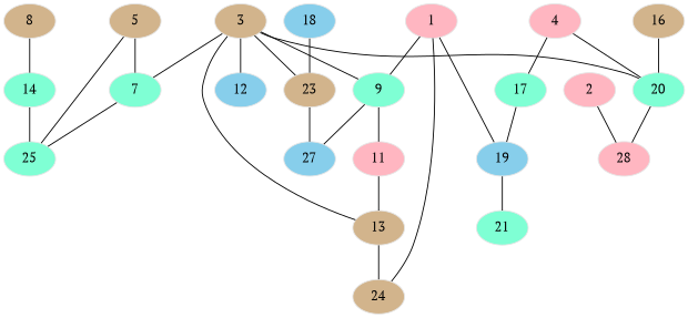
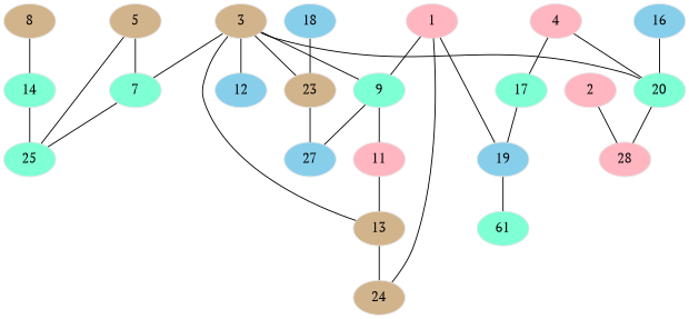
  graph {
    fontname="PT Serif"
    node [color=gray90 fillcolor=aquamarine fontname="PT Serif" style=filled]
    edge [fontname="PT Serif" weight=1.0]
    1 [fillcolor=lightpink]
    9
    19 [fillcolor=skyblue]
    24 [fillcolor=tan]
    11 [fillcolor=lightpink]
    27 [fillcolor=skyblue]
-   21
+   21 [label=61]
    2 [fillcolor=lightpink]
    28 [fillcolor=lightpink]
    3 [fillcolor=tan]
    7
    12 [fillcolor=skyblue]
    13 [fillcolor=tan]
    20
    23 [fillcolor=tan]
    25
    4 [fillcolor=lightpink]
    17
    5 [fillcolor=tan]
    8 [fillcolor=tan]
    14
-   16 [fillcolor=tan]
+   16 [fillcolor=skyblue]
    18 [fillcolor=skyblue]
    1 -- 9
    1 -- 19
    1 -- 24
    9 -- 11
    9 -- 27
    19 -- 21
    11 -- 13
    2 -- 28
    3 -- 9
    3 -- 7
    3 -- 12
    3 -- 13
    3 -- 20
    3 -- 23
    7 -- 25
    13 -- 24 [weight=2.0]
    20 -- 28
    23 -- 27 [weight=2.0]
    4 -- 20
    4 -- 17
    17 -- 19
    5 -- 7 [weight=3.0]
    5 -- 25
    8 -- 14
    14 -- 25 [weight=3.0]
    16 -- 20
    18 -- 23
  }
